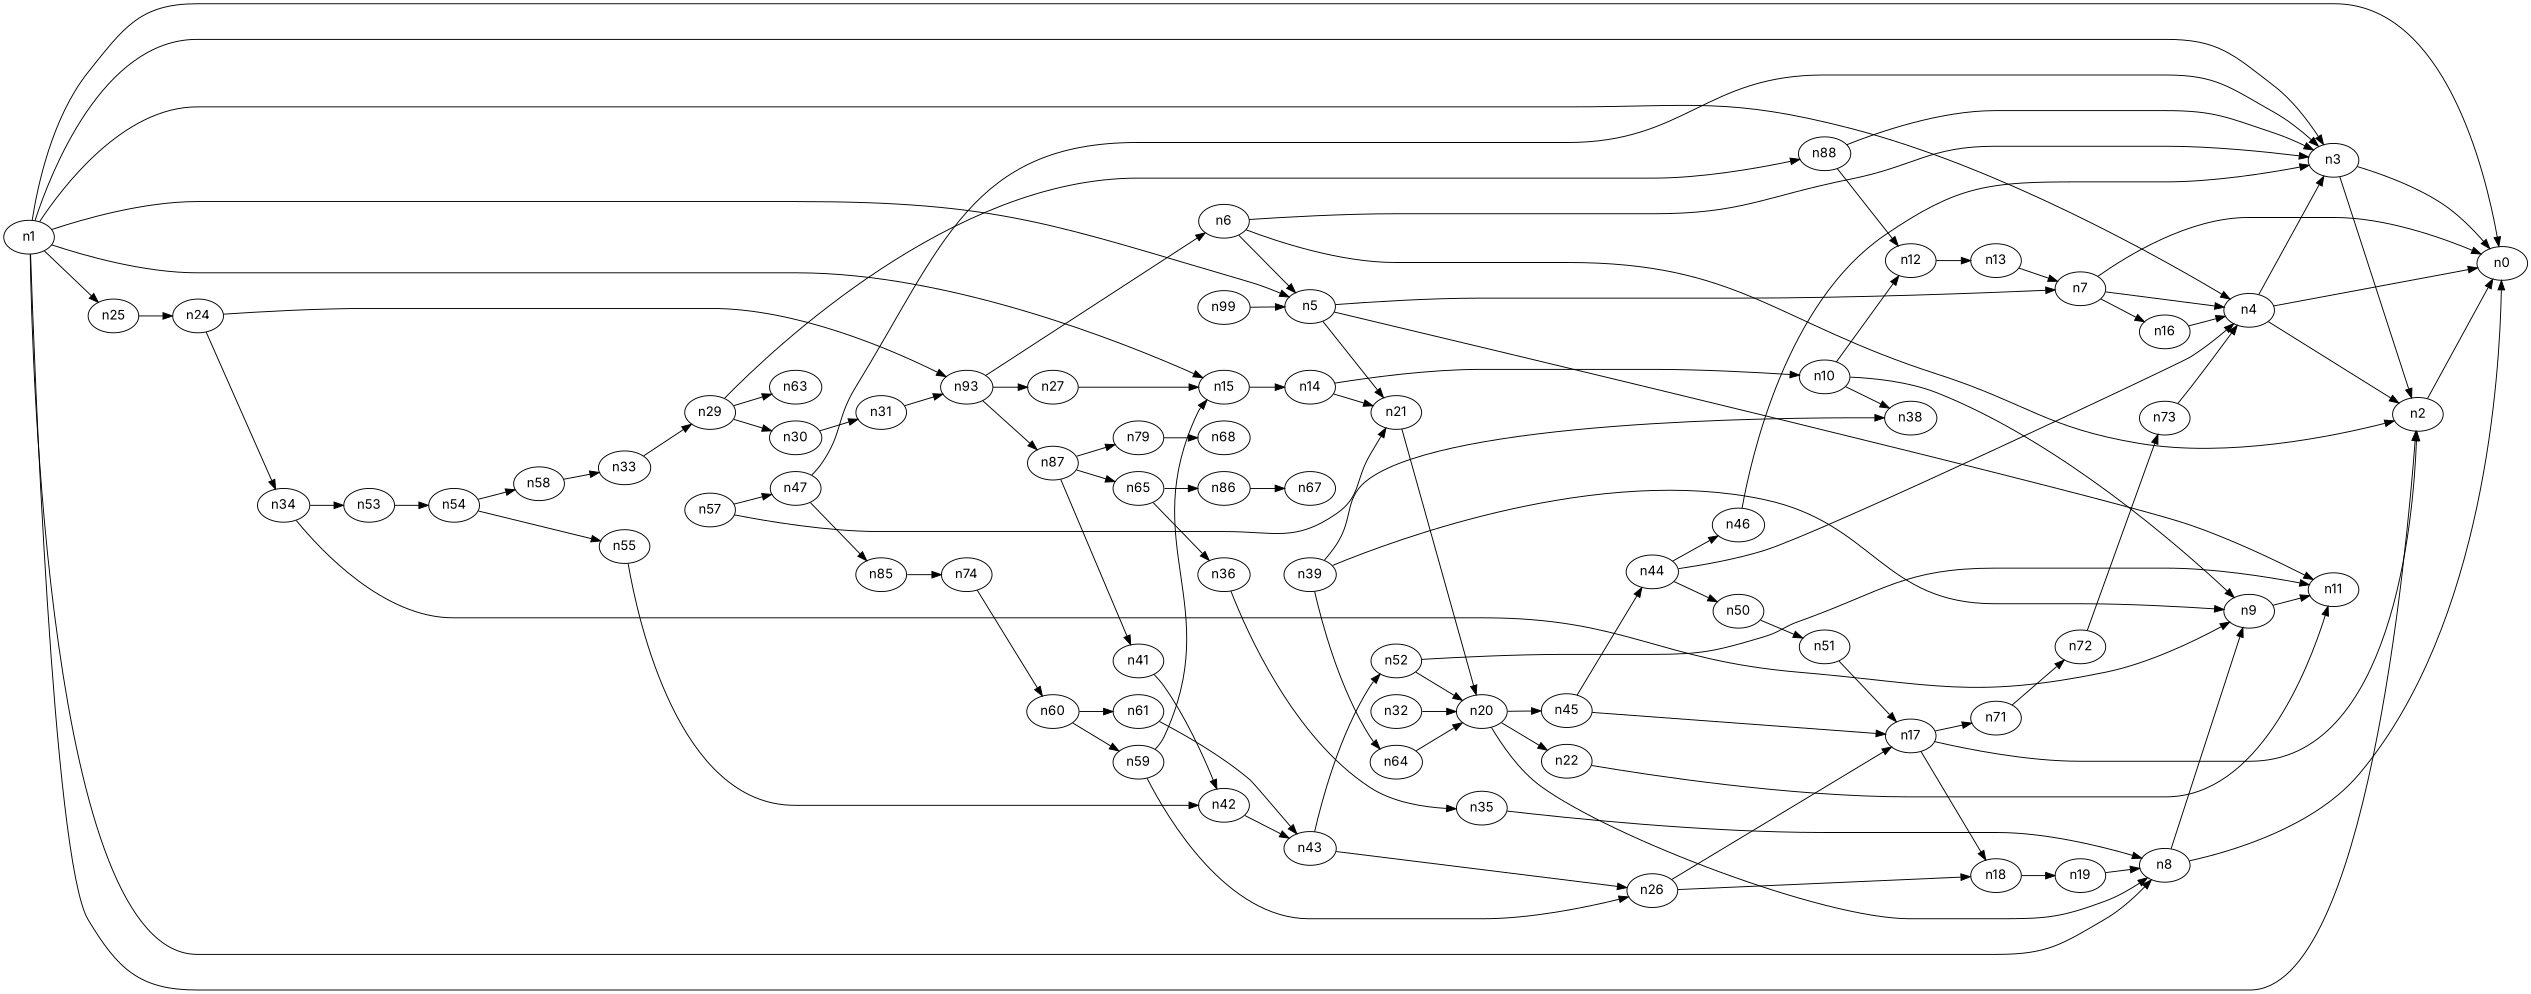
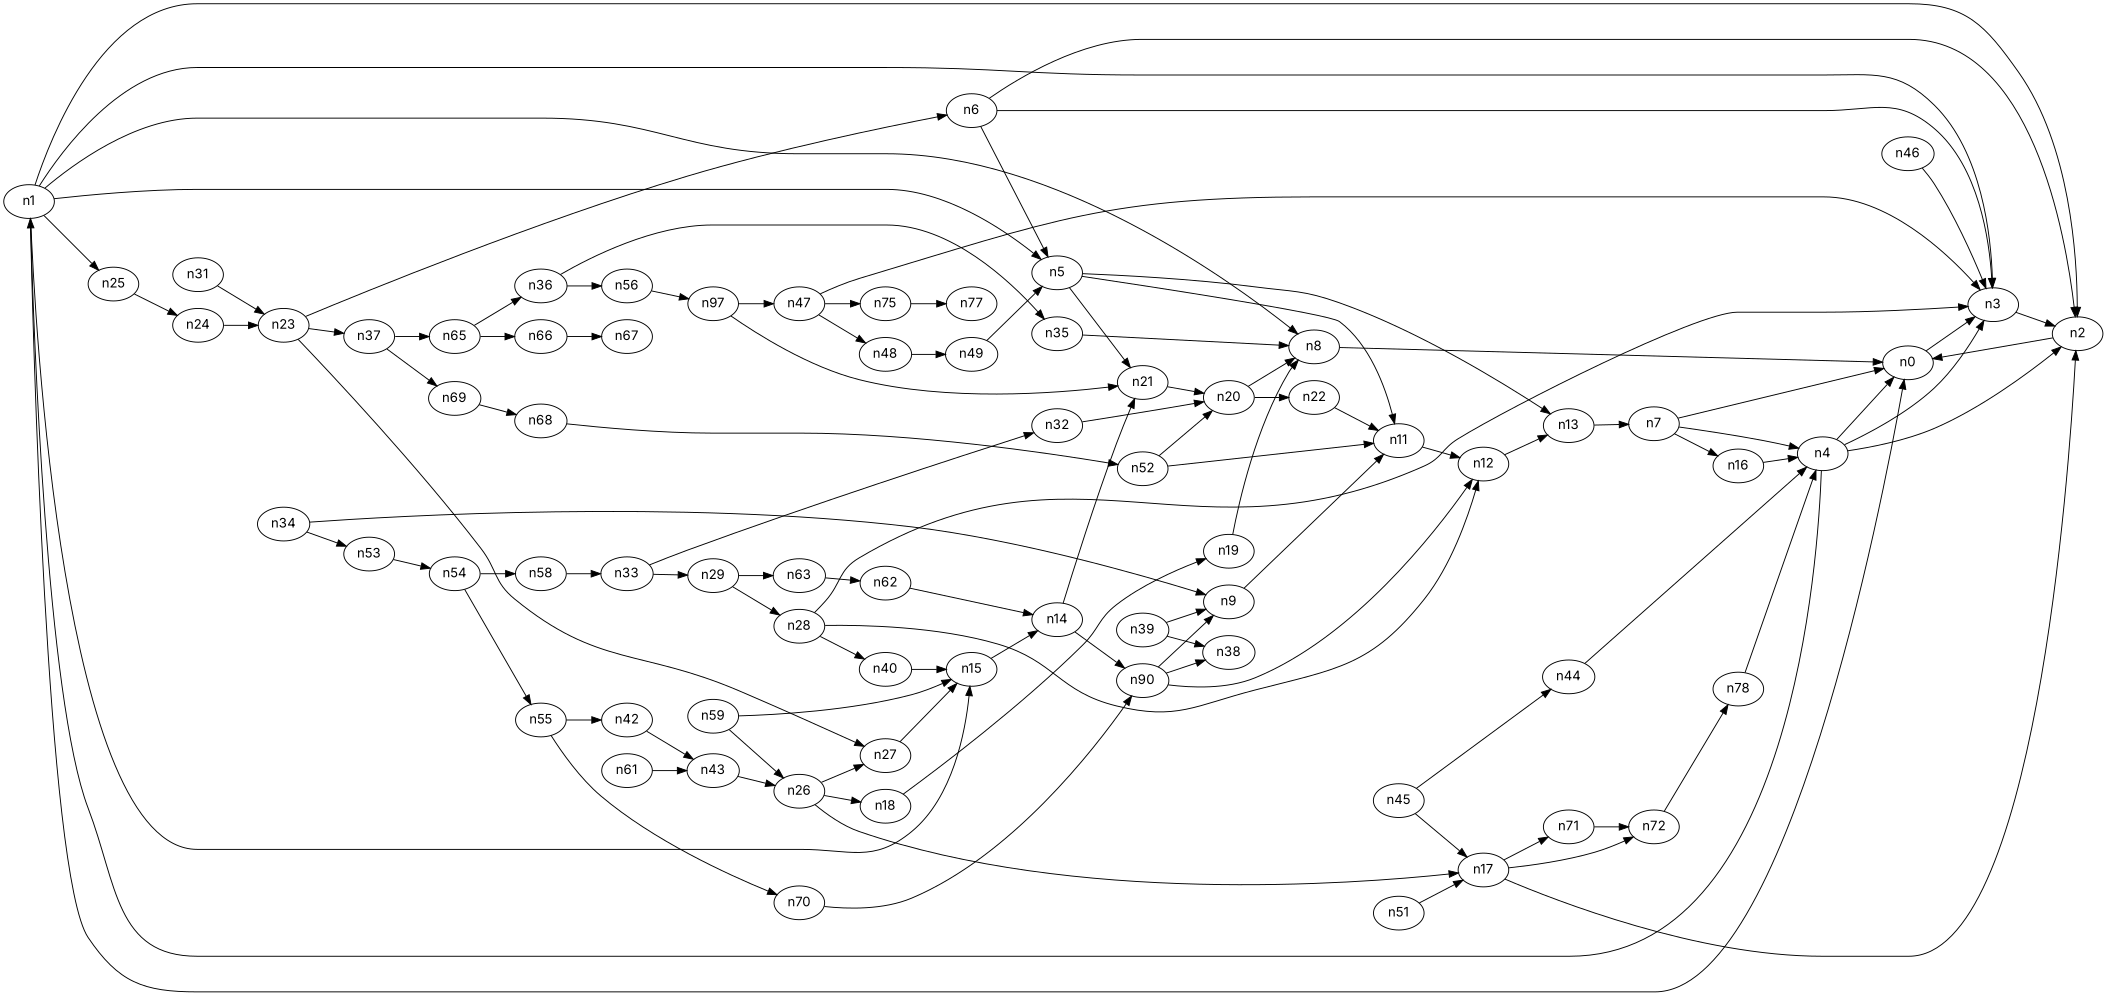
  digraph {
    fontname=Inter
    rankdir=LR
    node [fontname=Inter]
    edge [fontname=Inter]
    n1
    n0
    n2
    n3
    n4
    n5
    n8
    n15
    n25
    n11
    n13
    n21
    n9
    n14
    n24
    n12
    n7
    n20
-   n10
-   n23 [label=n93]
+   n10 [label=n90]
+   n23
    n34
    n16
    n22
    n45
    n6
    n38
    n39
-   n64
    n17
    n18
    n71
    n19
    n72
-   n73
+   n73 [label=n78]
    n44
    n46
-   n50
    n27
-   n37 [label=n87]
-   n41
+   n37
    n65
-   n69 [label=n79]
+   n69
    n36
    n35
+   n56
    n42
-   n66 [label=n86]
+   n66
    n68
    n53
    n54
    n26
-   n28 [label=n88]
+   n28
+   n40
    n29
-   n30
    n63
    n31
+   n62
    n32
    n33
    n55
    n58
-   n57
+   n57 [label=n97]
    n47
    n43
    n67
    n52
    n51
-   n75 [label=n85]
-   n49 [label=n99]
-   n74
-   n60
+   n48
+   n75
+   n49
+   n74 [label=n77]
+   n70
    n59
    n61
    n1 -> n0
    n1 -> n2
    n1 -> n3
-   n1 -> n4
+   n4 -> n1
    n1 -> n5
    n1 -> n8
    n1 -> n15
    n1 -> n25
    n2 -> n0
-   n3 -> n0
+   n0 -> n3
    n3 -> n2
    n4 -> n0
    n4 -> n2
    n4 -> n3
    n5 -> n11
-   n5 -> n7
+   n5 -> n13
    n5 -> n21
    n8 -> n0
-   n8 -> n9
    n15 -> n14
    n25 -> n24
+   n11 -> n12
    n13 -> n7
    n21 -> n20
    n9 -> n11
    n14 -> n21
    n14 -> n10
    n24 -> n23
-   n24 -> n34
    n12 -> n13
    n7 -> n0
    n7 -> n4
    n7 -> n16
    n20 -> n8
    n20 -> n22
-   n20 -> n45
    n10 -> n9
    n10 -> n12
    n10 -> n38
    n23 -> n6
    n23 -> n27
    n23 -> n37
    n34 -> n9
    n34 -> n53
    n16 -> n4
    n22 -> n11
    n45 -> n17
    n45 -> n44
    n6 -> n2
    n6 -> n3
    n6 -> n5
    n39 -> n9
    n39 -> n38
-   n39 -> n64
-   n64 -> n20
    n17 -> n2
-   n17 -> n18
+   n17 -> n72
    n17 -> n71
    n18 -> n19
    n71 -> n72
    n19 -> n8
    n72 -> n73
    n73 -> n4
    n44 -> n4
-   n44 -> n46
-   n44 -> n50
    n46 -> n3
-   n50 -> n51
    n27 -> n15
-   n37 -> n41
    n37 -> n65
    n37 -> n69
-   n41 -> n42
    n65 -> n36
    n65 -> n66
    n69 -> n68
    n36 -> n35
+   n36 -> n56
    n35 -> n8
+   n56 -> n57
    n42 -> n43
    n66 -> n67
-   n43 -> n52
+   n68 -> n52
    n53 -> n54
    n54 -> n55
    n54 -> n58
    n26 -> n17
    n26 -> n18
+   n26 -> n27
    n28 -> n3
    n28 -> n12
+   n28 -> n40
+   n40 -> n15
    n29 -> n28
-   n29 -> n30
    n29 -> n63
-   n30 -> n31
+   n63 -> n62
    n31 -> n23
+   n62 -> n14
    n32 -> n20
    n33 -> n29
+   n33 -> n32
    n55 -> n42
+   n55 -> n70
    n58 -> n33
    n57 -> n21
    n57 -> n47
    n47 -> n3
+   n47 -> n48
    n47 -> n75
    n43 -> n26
    n52 -> n11
    n52 -> n20
    n51 -> n17
+   n48 -> n49
    n75 -> n74
    n49 -> n5
-   n74 -> n60
-   n60 -> n59
-   n60 -> n61
+   n70 -> n10
    n59 -> n15
    n59 -> n26
    n61 -> n43
  }
